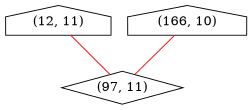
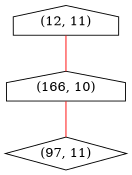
  graph {
    node [shape=house]
    edge [color=red weight=1]
    "(97, 11)" [shape=diamond]
    "(12, 11)"
    "(166, 10)"
-   "(12, 11)" -- "(97, 11)"
+   "(12, 11)" -- "(166, 10)"
    "(166, 10)" -- "(97, 11)"
  }
